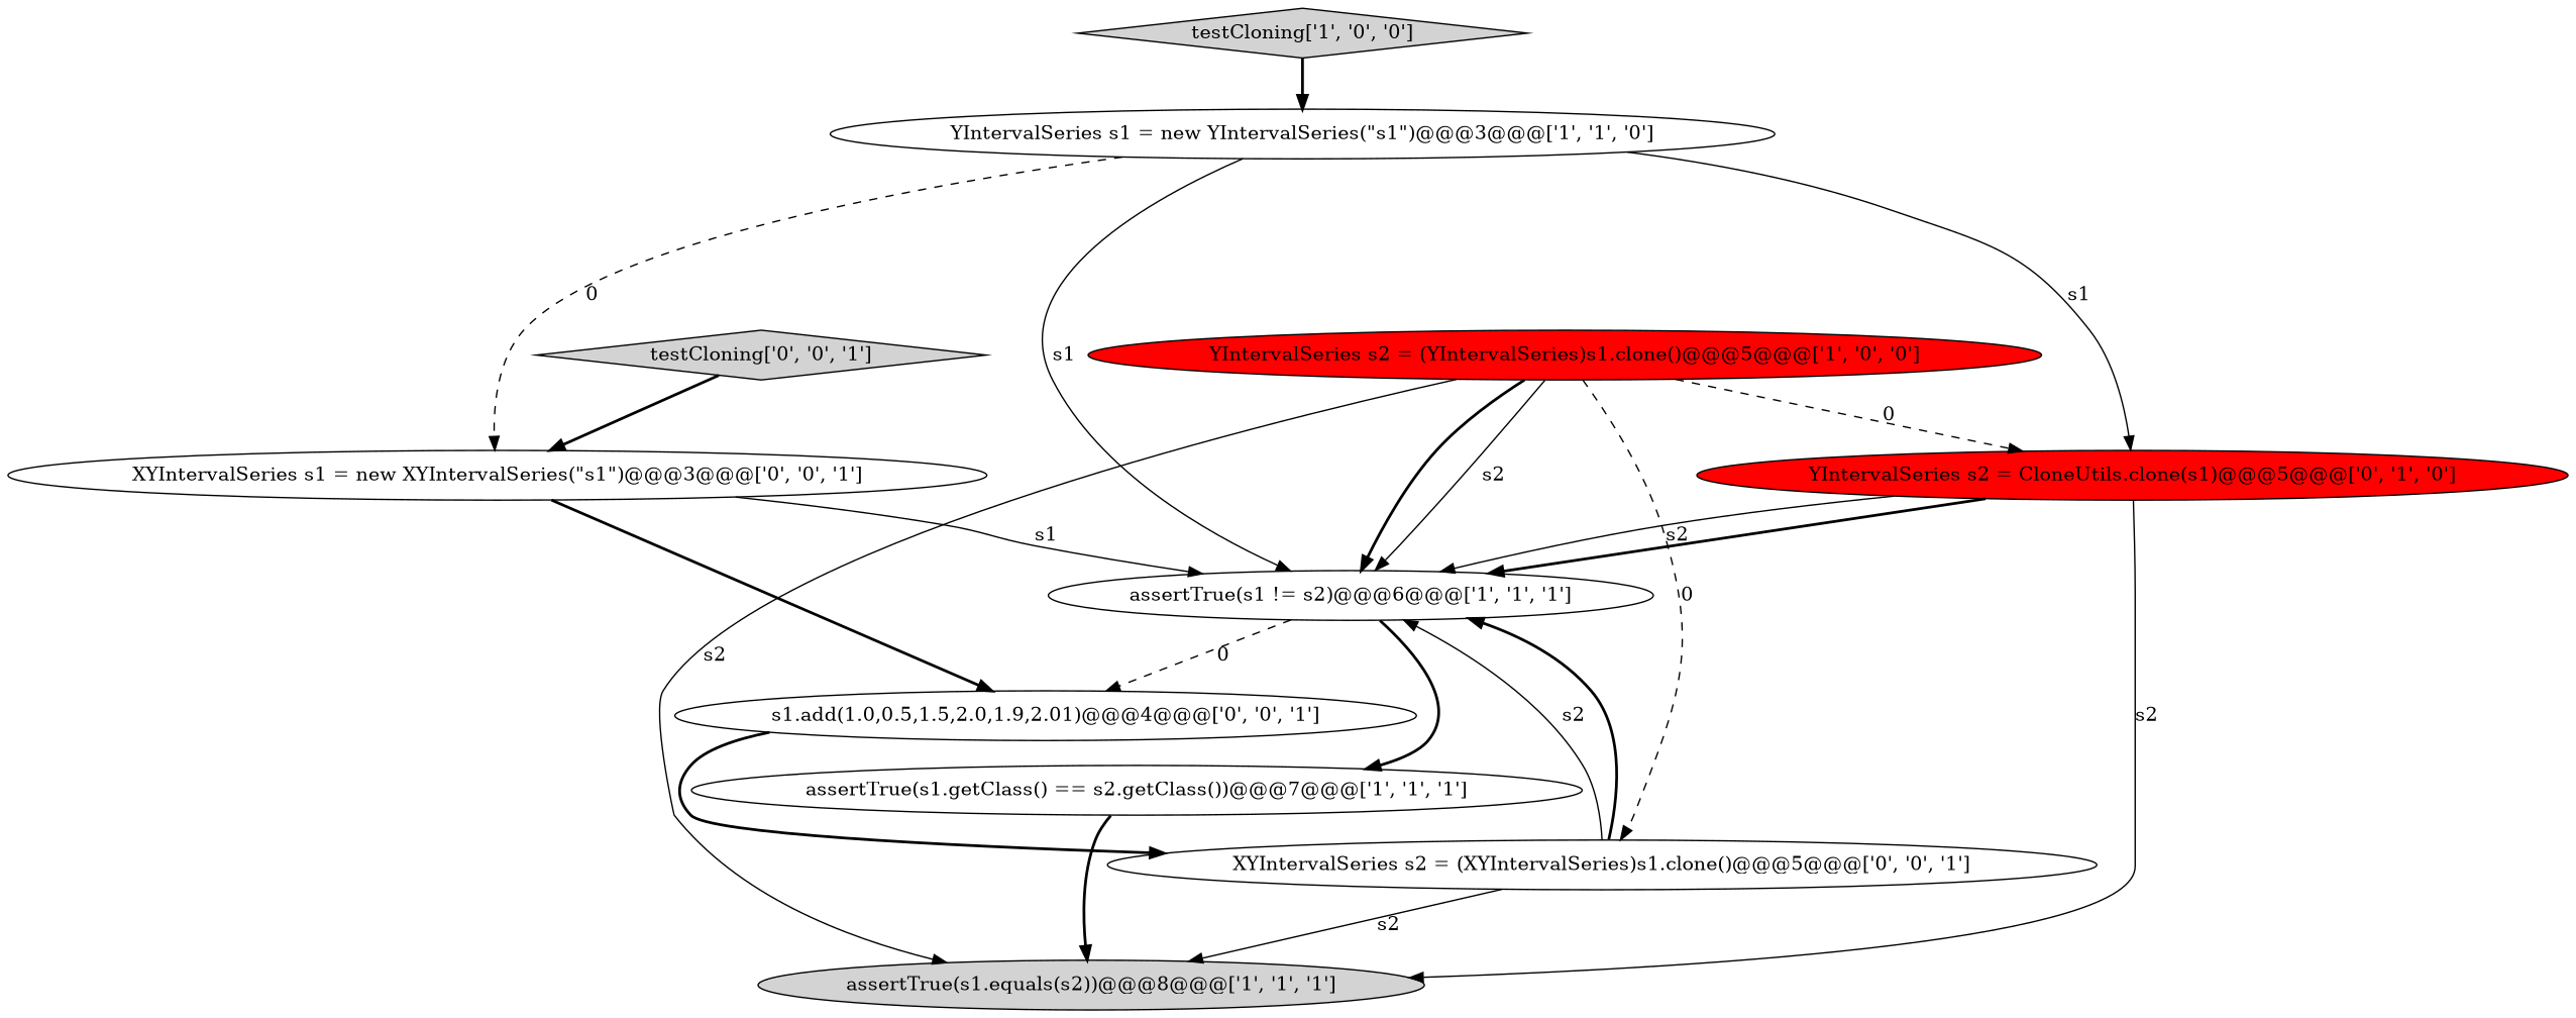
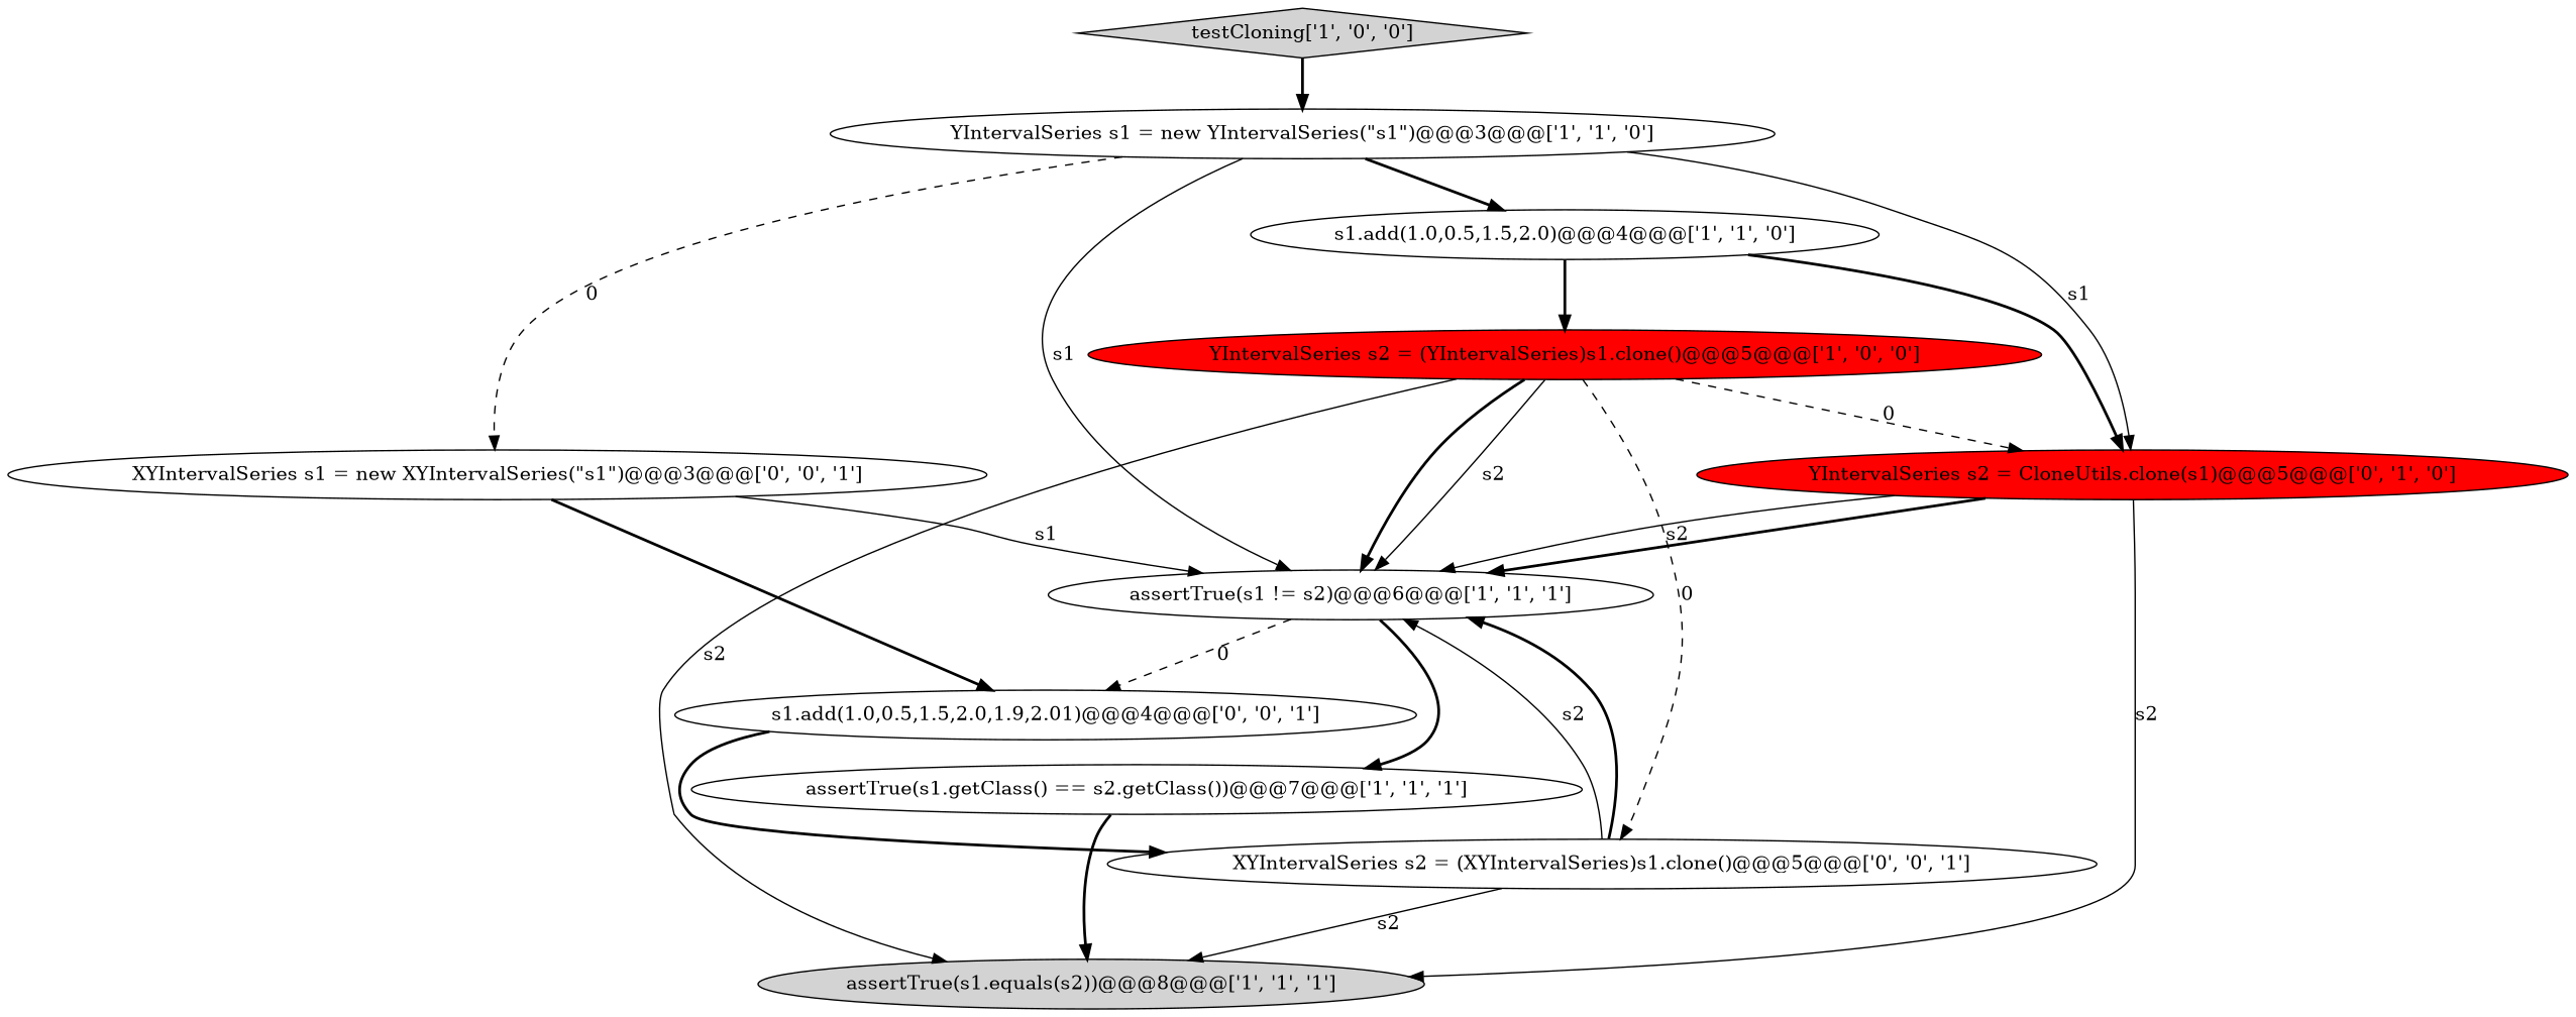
  digraph {
    node [fillcolor=white shape=ellipse style=filled]
    edge [style=bold]
    n1 [fillcolor=lightgray label="assertTrue(s1.equals(s2))@@@8@@@['1', '1', '1']"]
    n2 [fillcolor=red label="YIntervalSeries s2 = (YIntervalSeries)s1.clone()@@@5@@@['1', '0', '0']"]
    n3 [fillcolor=red label="YIntervalSeries s2 = CloneUtils.clone(s1)@@@5@@@['0', '1', '0']"]
    n4 [label="assertTrue(s1 != s2)@@@6@@@['1', '1', '1']"]
    n5 [label="XYIntervalSeries s2 = (XYIntervalSeries)s1.clone()@@@5@@@['0', '0', '1']"]
    n6 [label="s1.add(1.0,0.5,1.5,2.0,1.9,2.01)@@@4@@@['0', '0', '1']"]
    n7 [label="assertTrue(s1.getClass() == s2.getClass())@@@7@@@['1', '1', '1']"]
    n8 [label="XYIntervalSeries s1 = new XYIntervalSeries(\"s1\")@@@3@@@['0', '0', '1']"]
    n9 [label="YIntervalSeries s1 = new YIntervalSeries(\"s1\")@@@3@@@['1', '1', '0']"]
-   n11 [fillcolor=lightgray label="testCloning['0', '0', '1']" shape=diamond]
+   n10 [label="s1.add(1.0,0.5,1.5,2.0)@@@4@@@['1', '1', '0']"]
    n12 [fillcolor=lightgray label="testCloning['1', '0', '0']" shape=diamond]
    n2 -> n1 [label=s2 style=solid]
    n2 -> n3 [label=0 style=dashed]
    n2 -> n4 [label=s2 style=solid]
    n2 -> n4
    n2 -> n5 [label=0 style=dashed]
    n3 -> n1 [label=s2 style=solid]
    n3 -> n4
    n3 -> n4 [label=s2 style=solid]
    n4 -> n6 [label=0 style=dashed]
    n4 -> n7
    n5 -> n1 [label=s2 style=solid]
    n5 -> n4 [label=s2 style=solid]
    n5 -> n4
    n6 -> n5
    n7 -> n1
    n8 -> n4 [label=s1 style=solid]
    n8 -> n6
    n9 -> n3 [label=s1 style=solid]
    n9 -> n4 [label=s1 style=solid]
    n9 -> n8 [label=0 style=dashed]
-   n11 -> n8
+   n9 -> n10
+   n10 -> n2
+   n10 -> n3
    n12 -> n9
  }
